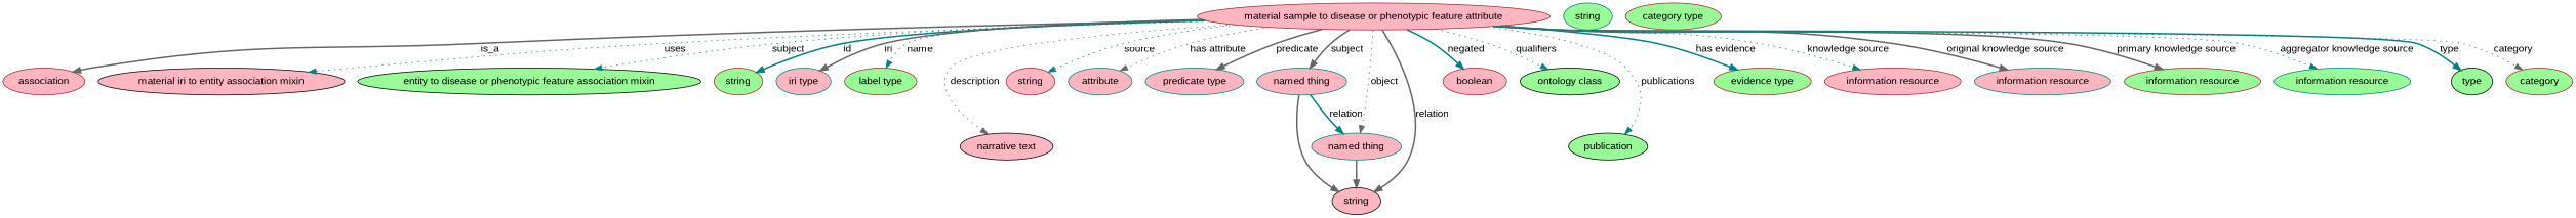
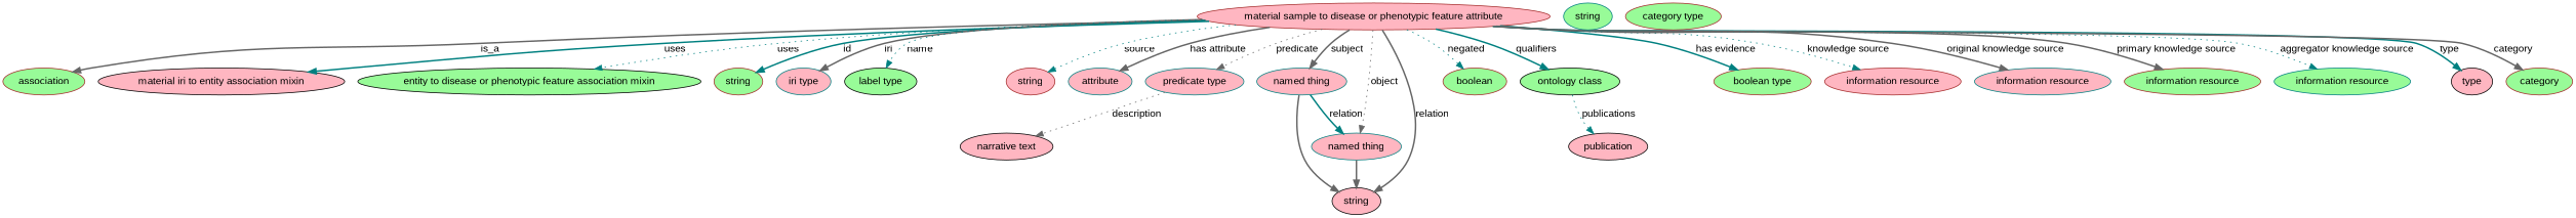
  digraph {
    fontname="Liberation Sans"
    node [color=brown fillcolor=lightpink fontname="Liberation Sans" style=filled]
    edge [color=gray40 fontname="Liberation Sans" style=bold]
    n1 [height=0.5 label="material sample to disease or phenotypic feature attribute" width=6.2286]
-   association [height=0.5 width=1.3902]
+   association [fillcolor=palegreen height=0.5 width=1.3902]
    n3 [color=black height=0.5 label="material iri to entity association mixin" width=4.5677]
    "entity to disease or phenotypic feature association mixin" [color=black fillcolor=palegreen height=0.5 width=5.8495]
    n5 [fillcolor=palegreen height=0.5 label=string width=0.84854]
    n6 [color=teal height=0.5 label="iri type" width=1.011]
-   n7 [fillcolor=palegreen height=0.5 label="label type" width=1.2638]
+   n7 [color=black fillcolor=palegreen height=0.5 label="label type" width=1.2638]
    n8 [color=black height=0.5 label="narrative text" width=1.6068]
    n9 [height=0.5 label=string width=0.84854]
    n10 [color=teal height=0.5 label=attribute width=1.1193]
    n11 [color=teal height=0.5 label="named thing" width=1.5346]
    n12 [color=teal height=0.5 label="predicate type" width=1.679]
    n13 [color=teal height=0.5 label="named thing" width=1.5346]
    n14 [color=black height=0.5 label=string width=0.84854]
-   n15 [height=0.5 label=boolean width=1.0652]
+   n15 [fillcolor=palegreen height=0.5 label=boolean width=1.0652]
    n16 [color=black fillcolor=palegreen height=0.5 label="ontology class" width=1.7151]
-   n17 [color=black fillcolor=palegreen height=0.5 label=publication width=1.3902]
-   n18 [fillcolor=palegreen height=0.5 label="evidence type" width=1.661]
+   n17 [color=black height=0.5 label=publication width=1.3902]
+   n18 [fillcolor=palegreen height=0.5 label="boolean type" width=1.661]
    n19 [height=0.5 label="information resource" width=2.3651]
    n20 [color=teal height=0.5 label="information resource" width=2.3651]
    n21 [fillcolor=palegreen height=0.5 label="information resource" width=2.3651]
    n22 [color=teal fillcolor=palegreen height=0.5 label="information resource" width=2.3651]
-   type [color=black fillcolor=palegreen height=0.5 width=0.75]
+   type [color=black height=0.5 width=0.75]
    category [fillcolor=palegreen height=0.5 width=1.1374]
    n25 [color=teal fillcolor=palegreen height=0.5 label=string width=0.84854]
    n26 [fillcolor=palegreen height=0.5 label="category type" width=1.6249]
    n1 -> association [label=is_a]
-   n1 -> n3 [color=teal label=uses style=dotted]
-   n1 -> "entity to disease or phenotypic feature association mixin" [color=teal label=subject style=dotted]
+   n1 -> n3 [color=teal label=uses]
+   n1 -> "entity to disease or phenotypic feature association mixin" [color=teal label=uses style=dotted]
    n1 -> n5 [color=teal label=id]
    n1 -> n6 [label=iri]
    n1 -> n7 [color=teal label=name style=dotted]
-   n1 -> n8 [label=description style=dotted]
+   n12 -> n8 [label=description style=dotted]
    n1 -> n9 [color=teal label=source style=dotted]
-   n1 -> n10 [label="has attribute" style=dotted]
+   n1 -> n10 [label="has attribute"]
    n1 -> n11 [label=subject]
-   n1 -> n12 [label=predicate]
+   n1 -> n12 [label=predicate style=dotted]
    n1 -> n13 [label=object style=dotted]
    n1 -> n14 [label=relation]
-   n1 -> n15 [color=teal label=negated]
-   n1 -> n16 [color=teal label=qualifiers style=dotted]
-   n1 -> n17 [color=teal label=publications style=dotted]
+   n1 -> n15 [color=teal label=negated style=dotted]
+   n1 -> n16 [color=teal label=qualifiers]
+   n16 -> n17 [color=teal label=publications style=dotted]
    n1 -> n18 [color=teal label="has evidence"]
    n1 -> n19 [color=teal label="knowledge source" style=dotted]
    n1 -> n20 [label="original knowledge source"]
    n1 -> n21 [label="primary knowledge source"]
    n1 -> n22 [color=teal label="aggregator knowledge source" style=dotted]
    n1 -> type [color=teal label=type]
-   n1 -> category [label=category style=dotted]
+   n1 -> category [label=category]
    n11 -> n13 [color=teal label=relation]
    n11 -> n14
    n13 -> n14
  }
